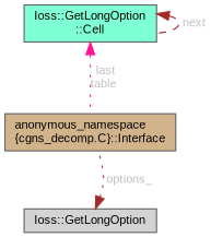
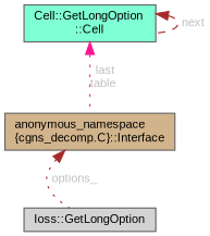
  digraph {
    fontname="Liberation Sans"
    node [color=gray40 fontname="Liberation Sans" fontsize=10 shape=box style=filled]
    edge [color=brown dir=back fontcolor=grey fontname="Liberation Sans" fontsize=10 labelfontname=Helvetica labelfontsize=10 style=dotted]
    n1 [fillcolor=tan fontcolor=black height=0.2 label="anonymous_namespace\l\{cgns_decomp.C\}::Interface" width=0.4]
    n2 [fillcolor=lightgrey height=0.2 label="Ioss::GetLongOption" width=0.4]
-   n3 [fillcolor=aquamarine height=0.2 label="Ioss::GetLongOption\l::Cell" width=0.4]
-   n2 -> n1 [label=" options_"]
+   n3 [fillcolor=aquamarine height=0.2 label="Cell::GetLongOption\l::Cell" width=0.4]
+   n1 -> n2 [label=" options_"]
    n3 -> n1 [color=deeppink label=" last\ntable"]
    n3 -> n3 [label=" next" style=dashed]
  }
